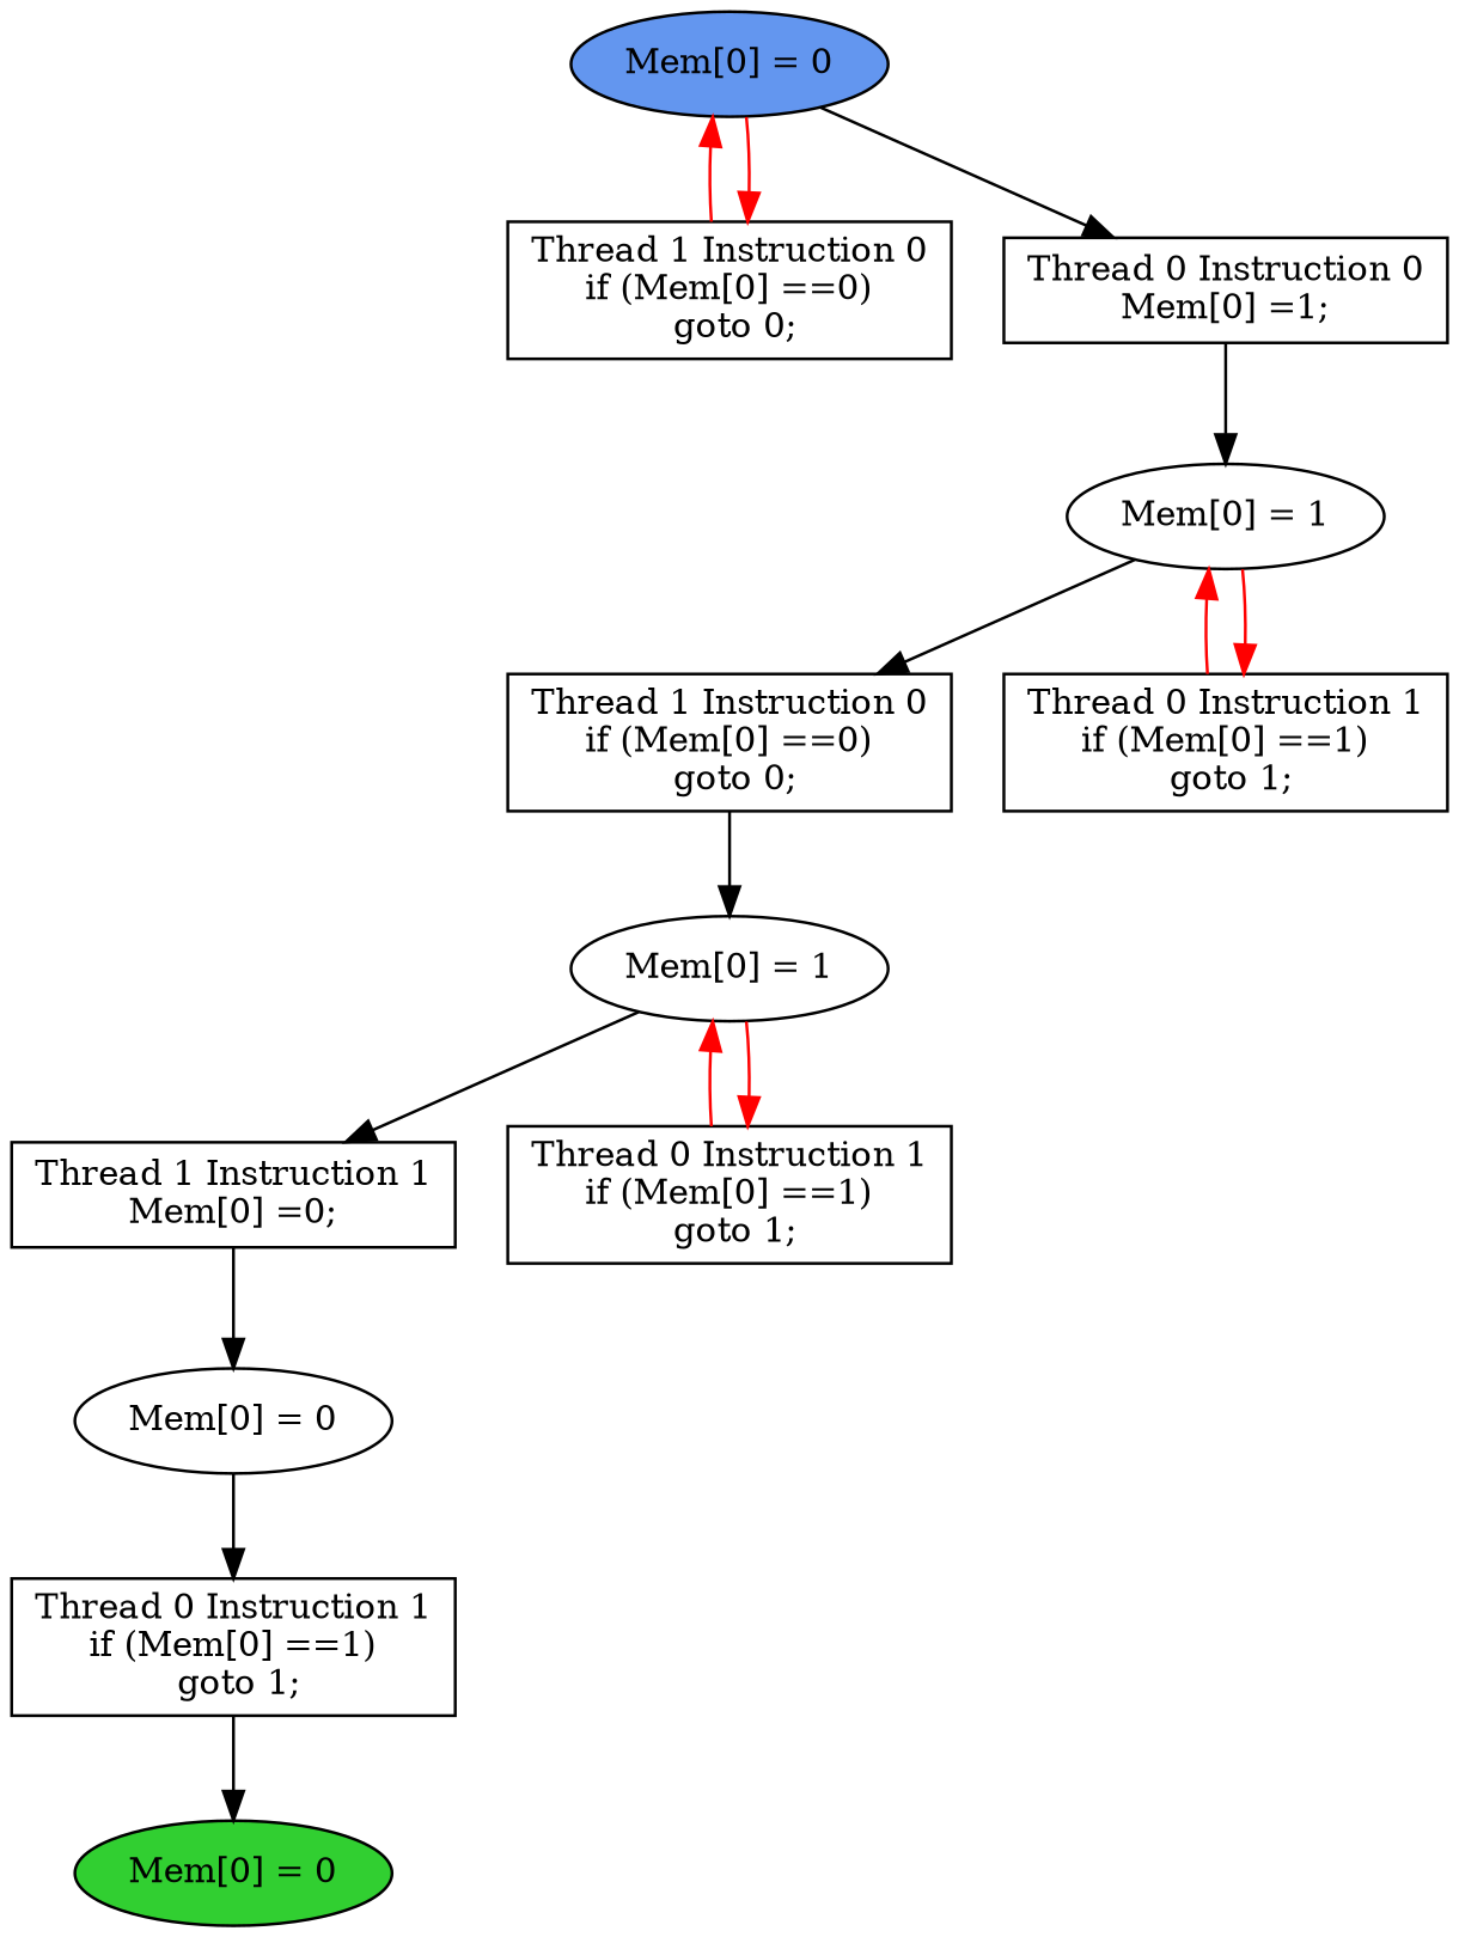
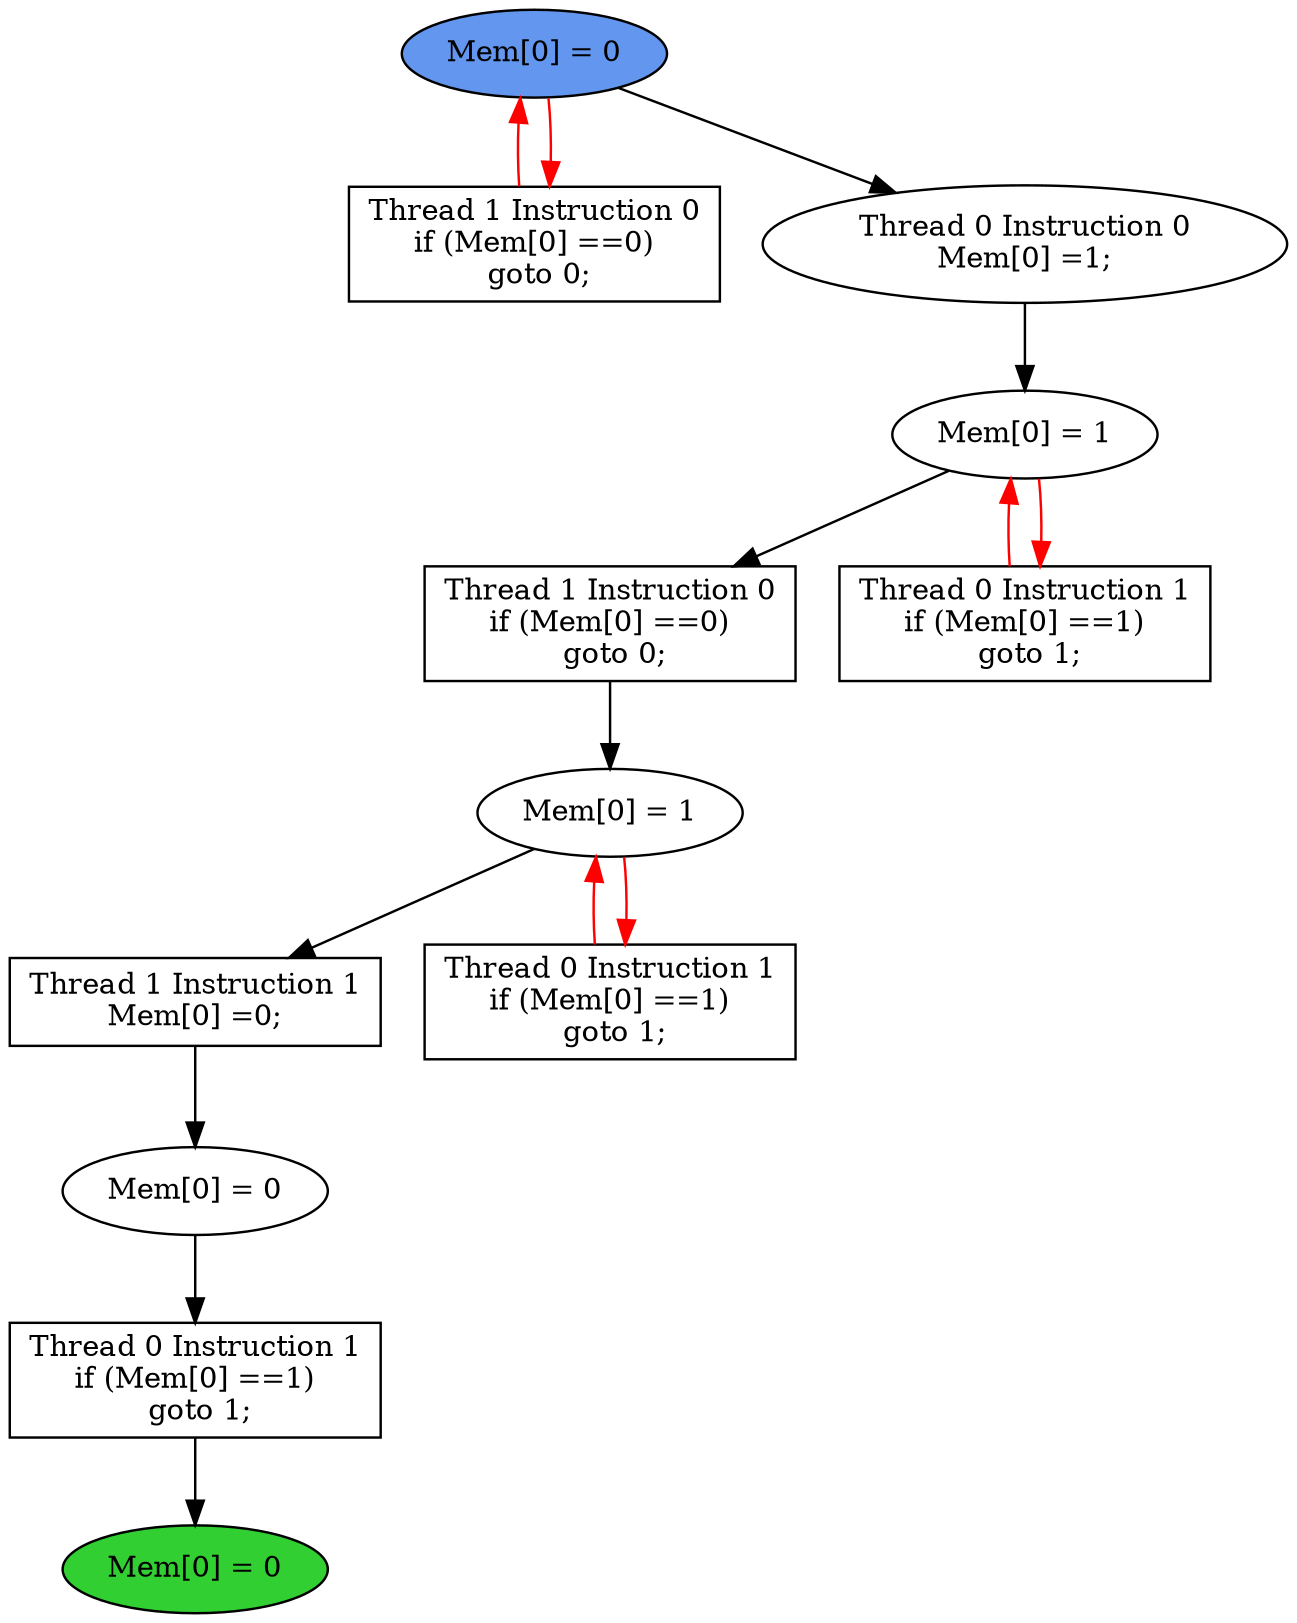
  digraph {
    fontsize=12
    rankdir=TB
    node [fillcolor="#ffffff" fontcolor="#000000" fontsize=12 shape=box style="filled, solid"]
    edge [color="#000000" dir=forward fontcolor="#ffffff" fontsize=12 style=solid uuid="<A6, S1>" weight=1]
    n1 [label="Thread 1 Instruction 1\nMem[0] =0;" uuid=A0]
    n2 [label="Mem[0] = 0" shape=ellipse uuid=S2]
    n3 [label="Thread 0 Instruction 1\nif (Mem[0] ==1)\n goto 1;" uuid=A3]
    n4 [label="Thread 1 Instruction 0\nif (Mem[0] ==0)\n goto 0;" uuid=A1]
    n5 [label="Mem[0] = 1" shape=ellipse uuid=S1]
    n6 [label="Thread 0 Instruction 1\nif (Mem[0] ==1)\n goto 1;" uuid=A6]
    n7 [fillcolor="#6396ef" label="Mem[0] = 0" shape=ellipse uuid=START]
    n8 [label="Thread 1 Instruction 0\nif (Mem[0] ==0)\n goto 0;" uuid=A2]
-   n9 [label="Thread 0 Instruction 0\nMem[0] =1;" uuid=A5]
+   n9 [label="Thread 0 Instruction 0\nMem[0] =1;" shape=ellipse uuid=A5]
    n10 [fillcolor="#31cf31" label="Mem[0] = 0" shape=ellipse uuid=END]
    n11 [label="Mem[0] = 1" shape=ellipse uuid=S0]
    n12 [label="Thread 0 Instruction 1\nif (Mem[0] ==1)\n goto 1;" uuid=A4]
    n1 -> n2 [uuid="<A0, S2>"]
    n2 -> n3 [uuid="<A3, S2>"]
    n3 -> n10 [uuid="<A3, END>"]
    n4 -> n5 [uuid="<A1, S1>"]
    n5 -> n1 [uuid="<A0, S1>"]
    n5 -> n6 [color="#ff0000" dir=back]
    n5 -> n6 [color="#ff0000"]
    n7 -> n8 [color="#ff0000" dir=back uuid="<A2, START>"]
    n7 -> n8 [color="#ff0000" uuid="<A2, START>"]
    n7 -> n9 [uuid="<A5, START>"]
    n9 -> n11 [uuid="<A5, S0>"]
    n11 -> n4 [uuid="<A1, S0>"]
    n11 -> n12 [color="#ff0000" dir=back uuid="<A4, S0>"]
    n11 -> n12 [color="#ff0000" uuid="<A4, S0>"]
  }
